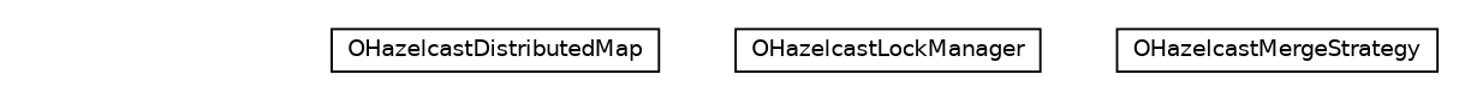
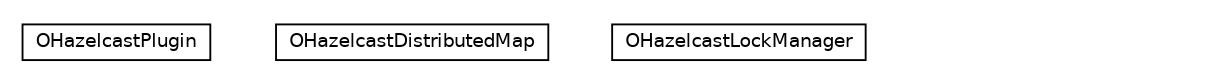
  digraph {
    nodesep=0.25
    ranksep=0.5
    node [fontcolor=black fontname=Helvetica fontsize=10.0 shape=plaintext]
+   n1 [label=<<table title="com.orientechnologies.orient.server.hazelcast.OHazelcastPlugin" border="0" cellborder="1" cellspacing="0" cellpadding="2" port="p" href="./OHazelcastPlugin.html"> 		<tr><td><table border="0" cellspacing="0" cellpadding="1"> <tr><td align="center" balign="center"> OHazelcastPlugin </td></tr> 		</table></td></tr> 		</table>>]
    n2 [label=<<table title="com.orientechnologies.orient.server.hazelcast.OHazelcastDistributedMap" border="0" cellborder="1" cellspacing="0" cellpadding="2" port="p" href="./OHazelcastDistributedMap.html"> 		<tr><td><table border="0" cellspacing="0" cellpadding="1"> <tr><td align="center" balign="center"> OHazelcastDistributedMap </td></tr> 		</table></td></tr> 		</table>>]
    n3 [label=<<table title="com.orientechnologies.orient.server.hazelcast.OHazelcastLockManager" border="0" cellborder="1" cellspacing="0" cellpadding="2" port="p" href="./OHazelcastLockManager.html"> 		<tr><td><table border="0" cellspacing="0" cellpadding="1"> <tr><td align="center" balign="center"> OHazelcastLockManager </td></tr> 		</table></td></tr> 		</table>>]
-   n4 [label=<<table title="com.orientechnologies.orient.server.hazelcast.OHazelcastMergeStrategy" border="0" cellborder="1" cellspacing="0" cellpadding="2" port="p" href="./OHazelcastMergeStrategy.html"> 		<tr><td><table border="0" cellspacing="0" cellpadding="1"> <tr><td align="center" balign="center"> OHazelcastMergeStrategy </td></tr> 		</table></td></tr> 		</table>>]
  }
